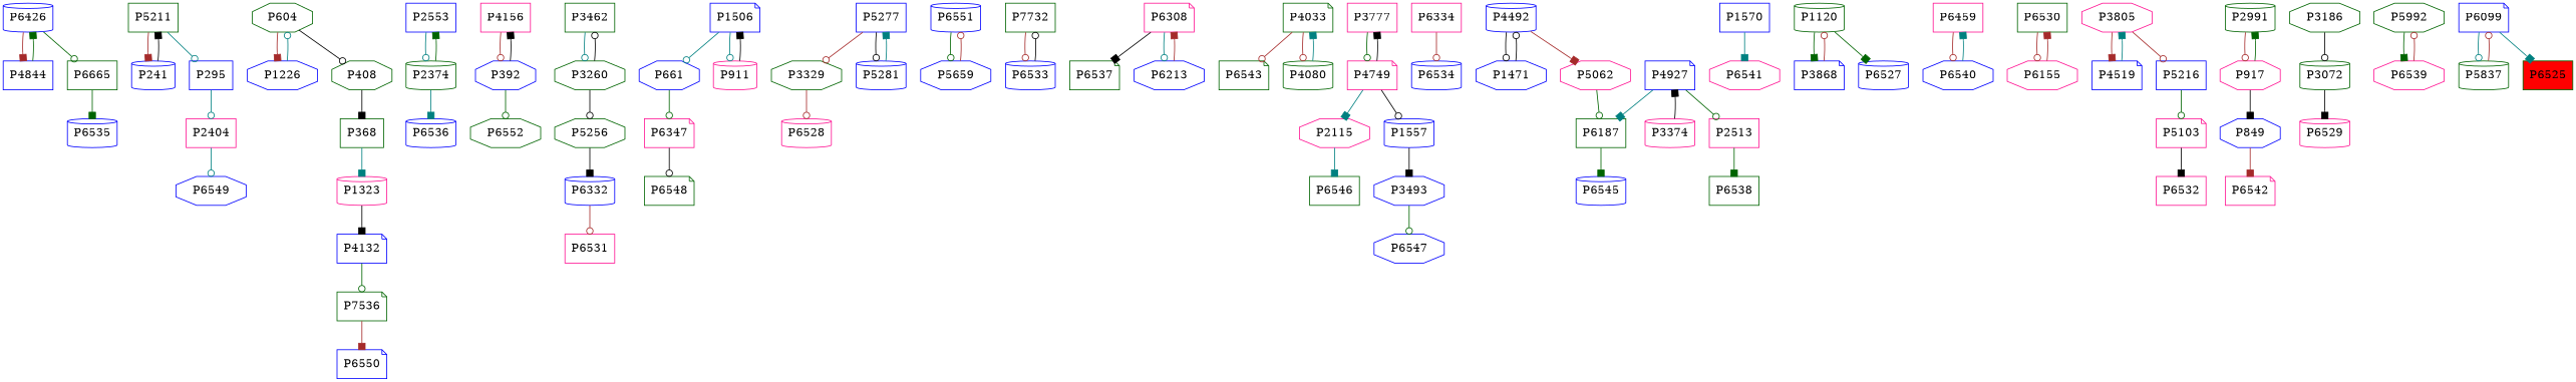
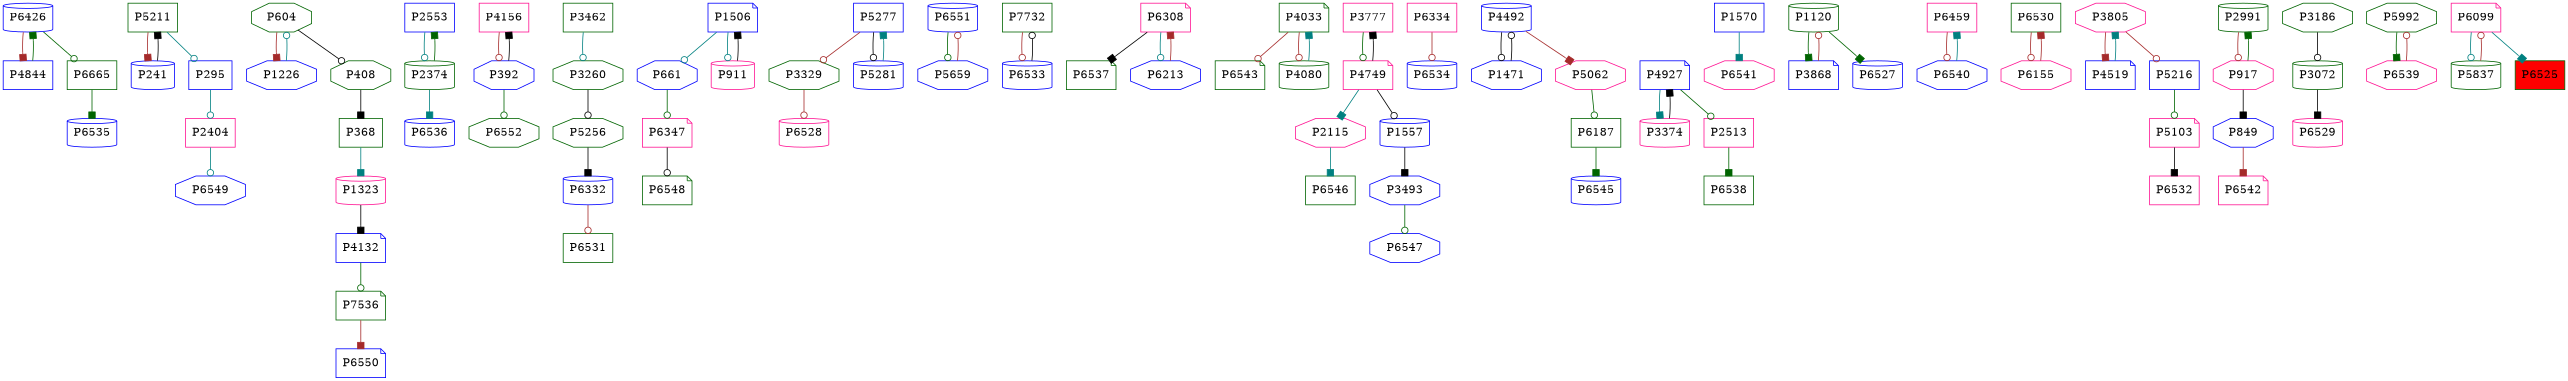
  digraph {
    node [color=blue shape=octagon]
    edge [arrowhead=odot color=brown]
    P6426 [shape=cylinder]
    P4844 [shape=box]
    P6665 [color=darkgreen shape=box]
    P6535 [shape=cylinder]
    P2404 [color=deeppink shape=box]
    P6549
    P1323 [color=deeppink shape=cylinder]
    P4132 [shape=note]
    P7536 [color=darkgreen shape=note]
    P6550 [shape=note]
    P2553 [shape=box]
    P2374 [color=darkgreen shape=cylinder]
    P6536 [shape=cylinder]
    P4156 [color=deeppink shape=box]
    P392
    P6552 [color=darkgreen]
    P368 [color=darkgreen shape=box]
    P3462 [color=darkgreen shape=box]
    P3260 [color=darkgreen]
    P5256 [color=darkgreen]
    P6332 [shape=cylinder]
    P1506 [shape=note]
    P661
    P911 [color=deeppink shape=cylinder]
    P6347 [color=deeppink shape=note]
    P6548 [color=darkgreen shape=note]
    P3329 [color=darkgreen]
    P6528 [color=deeppink shape=cylinder]
    P6551 [shape=cylinder]
    P5659
    P7732 [color=darkgreen shape=box]
    P6533 [shape=cylinder]
    P6308 [color=deeppink shape=note]
    P6537 [color=darkgreen shape=note]
    P6213
    P4033 [color=darkgreen shape=note]
    P6543 [color=darkgreen shape=note]
    P4080 [color=darkgreen shape=cylinder]
    P5277 [shape=box]
    P5281 [shape=cylinder]
    P3777 [color=deeppink shape=box]
    P4749 [color=deeppink shape=note]
    P2115 [color=deeppink]
    P1557 [shape=cylinder]
    P6546 [color=darkgreen shape=box]
    P3493
    P6334 [color=deeppink shape=box]
    P6534 [shape=cylinder]
    P604 [color=darkgreen]
    P1226
    P408 [color=darkgreen]
    P5211 [color=darkgreen shape=box]
    P241 [shape=cylinder]
    P295 [shape=box]
    P4492 [shape=cylinder]
    P1471
    P5062 [color=deeppink]
    P6187 [color=darkgreen shape=box]
    P2513 [color=deeppink shape=box]
    P6538 [color=darkgreen shape=box]
    P1570 [shape=box]
    P6541 [color=deeppink]
    P6545 [shape=cylinder]
    P3374 [color=deeppink shape=cylinder]
    P4927 [shape=note]
    P1120 [color=darkgreen shape=cylinder]
    P3868 [shape=note]
    P6527 [shape=cylinder]
    P6459 [color=deeppink shape=box]
    P6540
    P6530 [color=darkgreen shape=box]
    P6155 [color=deeppink]
    P5216 [shape=box]
    P5103 [color=deeppink shape=note]
    P6532 [color=deeppink shape=box]
    P2991 [color=darkgreen shape=cylinder]
    P917 [color=deeppink]
    P849
    P6542 [color=deeppink shape=note]
    n80 [color=darkgreen label=P3072 shape=cylinder]
    P6529 [color=deeppink shape=cylinder]
    P4519 [shape=note]
    P3805 [color=deeppink]
    P5992 [color=darkgreen]
    P6539 [color=deeppink]
-   P6531 [color=deeppink shape=box]
-   P6099 [shape=note]
+   P6531 [color=darkgreen shape=box]
+   P6099 [color=deeppink shape=note]
    P5837 [color=darkgreen shape=cylinder]
    P6525 [color=darkgreen fillcolor=red shape=box style=filled]
    P6547
    P3186 [color=darkgreen]
    P6426 -> P4844 [arrowhead=box]
    P6426 -> P6665 [color=darkgreen]
    P4844 -> P6426 [arrowhead=box color=darkgreen]
    P6665 -> P6535 [arrowhead=box color=darkgreen]
    P2404 -> P6549 [color=teal]
    P1323 -> P4132 [arrowhead=box color=black]
    P4132 -> P7536 [color=darkgreen]
    P7536 -> P6550 [arrowhead=box]
    P2553 -> P2374 [color=teal]
    P2374 -> P2553 [arrowhead=box color=darkgreen]
    P2374 -> P6536 [arrowhead=box color=teal]
    P4156 -> P392
    P392 -> P4156 [arrowhead=box color=black]
    P392 -> P6552 [color=darkgreen]
    P368 -> P1323 [arrowhead=box color=teal]
    P3462 -> P3260 [color=teal]
-   P3260 -> P3462 [color=black]
    P3260 -> P5256 [color=black]
    P5256 -> P6332 [arrowhead=box color=black]
    P6332 -> P6531
    P1506 -> P661 [color=teal]
    P1506 -> P911 [color=teal]
    P661 -> P6347 [color=darkgreen]
    P911 -> P1506 [arrowhead=box color=black]
    P6347 -> P6548 [color=black]
    P3329 -> P6528
    P6551 -> P5659 [color=darkgreen]
    P5659 -> P6551
    P7732 -> P6533
    P6533 -> P7732 [color=black]
    P6308 -> P6537 [arrowhead=box color=black]
    P6308 -> P6213 [color=teal]
    P6213 -> P6308 [arrowhead=box]
    P4033 -> P6543
    P4033 -> P4080
    P4080 -> P4033 [arrowhead=box color=teal]
    P5277 -> P3329
    P5277 -> P5281 [color=black]
    P5281 -> P5277 [arrowhead=box color=teal]
    P3777 -> P4749 [color=darkgreen]
    P4749 -> P3777 [arrowhead=box color=black]
    P4749 -> P2115 [arrowhead=box color=teal]
    P4749 -> P1557 [color=black]
    P2115 -> P6546 [arrowhead=box color=teal]
    P1557 -> P3493 [arrowhead=box color=black]
    P3493 -> P6547 [color=darkgreen]
    P6334 -> P6534
    P604 -> P1226 [arrowhead=box]
    P604 -> P408 [color=black]
    P1226 -> P604 [color=teal]
    P408 -> P368 [arrowhead=box color=black]
    P5211 -> P241 [arrowhead=box]
    P5211 -> P295 [color=teal]
    P241 -> P5211 [arrowhead=box color=black]
    P295 -> P2404 [color=teal]
    P4492 -> P1471 [color=black]
    P4492 -> P5062 [arrowhead=box]
    P1471 -> P4492 [color=black]
    P5062 -> P6187 [color=darkgreen]
    P6187 -> P6545 [arrowhead=box color=darkgreen]
    P2513 -> P6538 [arrowhead=box color=darkgreen]
    P1570 -> P6541 [arrowhead=box color=teal]
    P3374 -> P4927 [arrowhead=box color=black]
    P4927 -> P2513 [color=darkgreen]
-   P4927 -> P6187 [arrowhead=box color=teal]
+   P4927 -> P3374 [arrowhead=box color=teal]
    P1120 -> P3868 [arrowhead=box color=darkgreen]
    P1120 -> P6527 [arrowhead=box color=darkgreen]
    P3868 -> P1120
    P6459 -> P6540
    P6540 -> P6459 [arrowhead=box color=teal]
    P6530 -> P6155
    P6155 -> P6530 [arrowhead=box]
    P5216 -> P5103 [color=darkgreen]
    P5103 -> P6532 [arrowhead=box color=black]
    P2991 -> P917
    P917 -> P2991 [arrowhead=box color=darkgreen]
    P917 -> P849 [arrowhead=box color=black]
    P849 -> P6542 [arrowhead=box]
    n80 -> P6529 [arrowhead=box color=black]
    P4519 -> P3805 [arrowhead=box color=teal]
    P3805 -> P5216
    P3805 -> P4519 [arrowhead=box]
    P5992 -> P6539 [arrowhead=box color=darkgreen]
    P6539 -> P5992
    P6099 -> P5837 [color=teal]
    P6099 -> P6525 [arrowhead=box color=teal]
    P5837 -> P6099
    P3186 -> n80 [color=black]
  }
